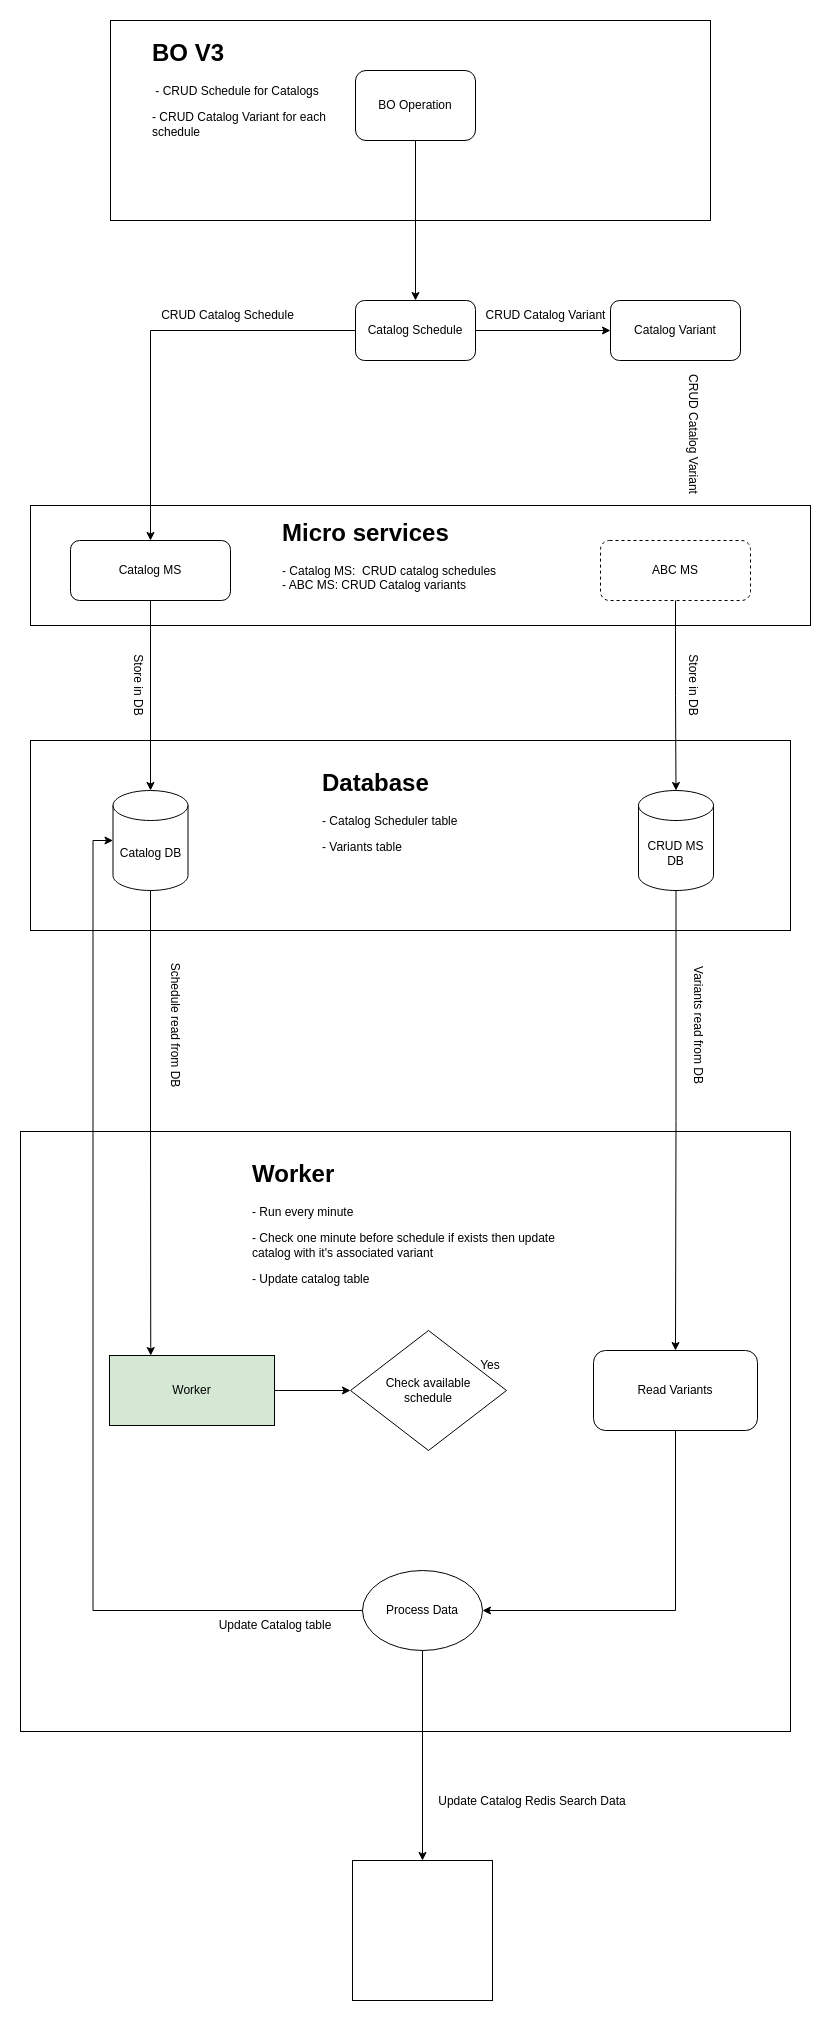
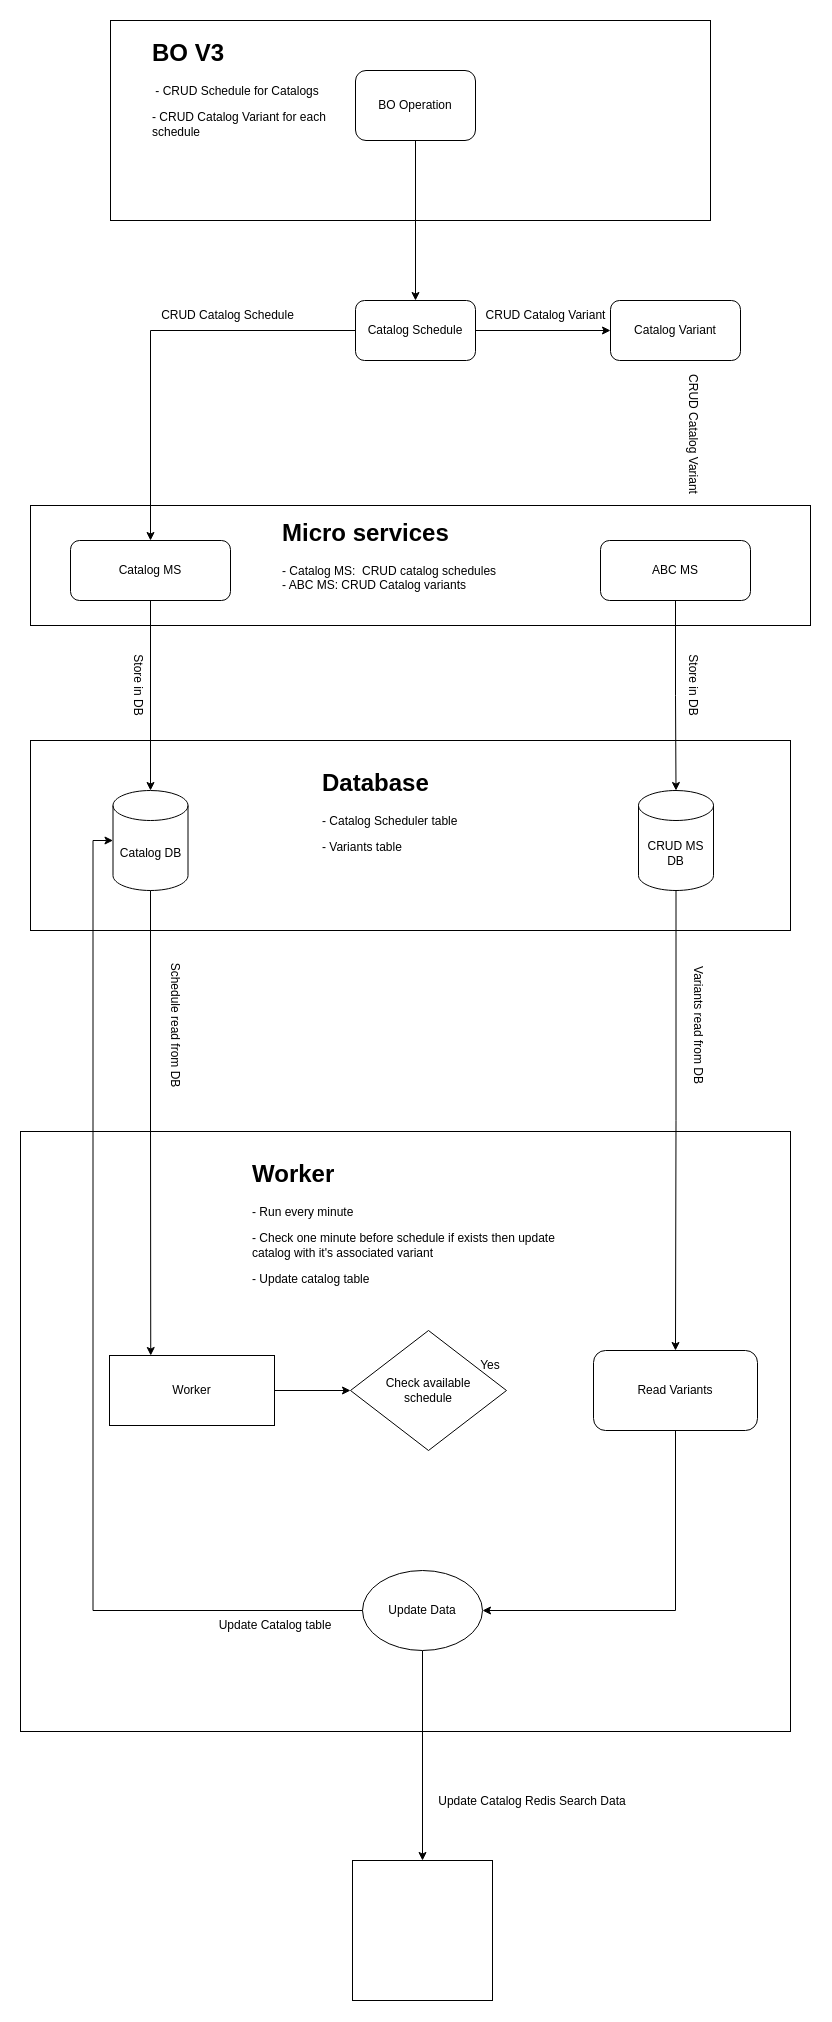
  <mxCell id="0" />
  <mxCell id="1" parent="0" />
  <mxCell id="2" value="" style="rounded=0;whiteSpace=wrap;html=1;" vertex="1" parent="1"><mxGeometry x="30" y="505" width="780" height="120" as="geometry" /></mxCell>
  <mxCell id="3" value="" style="whiteSpace=wrap;html=1;aspect=fixed;" vertex="1" parent="1"><mxGeometry x="352" y="1860" width="140" height="140" as="geometry" /></mxCell>
  <mxCell id="4" value="" style="rounded=0;whiteSpace=wrap;html=1;" vertex="1" parent="1"><mxGeometry x="30" y="740" width="760" height="190" as="geometry" /></mxCell>
  <mxCell id="5" value="" style="rounded=0;whiteSpace=wrap;html=1;" vertex="1" parent="1"><mxGeometry x="110" y="20" width="600" height="200" as="geometry" /></mxCell>
  <mxCell id="6" value="&lt;h1 style=&quot;margin-top: 0px;&quot;&gt;BO V3&lt;/h1&gt;&lt;p&gt;&amp;nbsp;- CRUD Schedule for Catalogs&lt;/p&gt;&lt;p&gt;- CRUD Catalog Variant for each schedule&lt;/p&gt;" style="text;html=1;whiteSpace=wrap;overflow=hidden;rounded=0;" vertex="1" parent="1"><mxGeometry x="150" y="32" width="180" height="120" as="geometry" /></mxCell>
  <mxCell id="7" style="edgeStyle=orthogonalEdgeStyle;rounded=0;orthogonalLoop=1;jettySize=auto;html=1;exitX=0;exitY=0.5;exitDx=0;exitDy=0;entryX=0.5;entryY=0;entryDx=0;entryDy=0;" edge="1" parent="1" source="9" target="11"><mxGeometry relative="1" as="geometry" /></mxCell>
  <mxCell id="8" style="edgeStyle=orthogonalEdgeStyle;rounded=0;orthogonalLoop=1;jettySize=auto;html=1;exitX=1;exitY=0.5;exitDx=0;exitDy=0;" edge="1" parent="1" source="9" target="10"><mxGeometry relative="1" as="geometry" /></mxCell>
  <mxCell id="9" value="Catalog Schedule" style="rounded=1;whiteSpace=wrap;html=1;" vertex="1" parent="1"><mxGeometry x="355" y="300" width="120" height="60" as="geometry" /></mxCell>
  <mxCell id="10" value="Catalog Variant" style="rounded=1;whiteSpace=wrap;html=1;" vertex="1" parent="1"><mxGeometry x="610" y="300" width="130" height="60" as="geometry" /></mxCell>
  <mxCell id="11" value="Catalog MS" style="rounded=1;whiteSpace=wrap;html=1;" vertex="1" parent="1"><mxGeometry x="70" y="540" width="160" height="60" as="geometry" /></mxCell>
- <mxCell id="12" value="ABC MS" style="rounded=1;whiteSpace=wrap;html=1;dashed=1;" vertex="1" parent="1"><mxGeometry x="600" y="540" width="150" height="60" as="geometry" /></mxCell>
+ <mxCell id="12" value="ABC MS" style="rounded=1;whiteSpace=wrap;html=1;" vertex="1" parent="1"><mxGeometry x="600" y="540" width="150" height="60" as="geometry" /></mxCell>
  <mxCell id="13" value="Catalog DB" style="shape=cylinder3;whiteSpace=wrap;html=1;boundedLbl=1;backgroundOutline=1;size=15;" vertex="1" parent="1"><mxGeometry x="112.5" y="790" width="75" height="100" as="geometry" /></mxCell>
  <mxCell id="14" value="CRUD MS DB" style="shape=cylinder3;whiteSpace=wrap;html=1;boundedLbl=1;backgroundOutline=1;size=15;" vertex="1" parent="1"><mxGeometry x="638" y="790" width="75" height="100" as="geometry" /></mxCell>
  <mxCell id="15" style="edgeStyle=orthogonalEdgeStyle;rounded=0;orthogonalLoop=1;jettySize=auto;html=1;exitX=0.5;exitY=1;exitDx=0;exitDy=0;entryX=0.5;entryY=0;entryDx=0;entryDy=0;entryPerimeter=0;" edge="1" parent="1" source="12" target="14"><mxGeometry relative="1" as="geometry" /></mxCell>
  <mxCell id="16" value="" style="rounded=0;whiteSpace=wrap;html=1;" vertex="1" parent="1"><mxGeometry x="20" y="1131" width="770" height="600" as="geometry" /></mxCell>
  <mxCell id="17" value="&lt;h1 style=&quot;margin-top: 0px;&quot;&gt;Worker&lt;/h1&gt;&lt;p&gt;- Run every minute&lt;/p&gt;&lt;p&gt;- Check one minute before schedule if exists then update catalog with it's associated variant&lt;/p&gt;&lt;p&gt;- Update catalog table&lt;/p&gt;&lt;p&gt;- Update catalog redis search&amp;nbsp;&lt;/p&gt;" style="text;html=1;whiteSpace=wrap;overflow=hidden;rounded=0;" vertex="1" parent="1"><mxGeometry x="250" y="1153" width="330" height="140" as="geometry" /></mxCell>
  <mxCell id="18" value="Check available&lt;div&gt;schedule&lt;/div&gt;" style="rhombus;whiteSpace=wrap;html=1;" vertex="1" parent="1"><mxGeometry x="350" y="1330" width="156" height="120" as="geometry" /></mxCell>
  <mxCell id="19" style="edgeStyle=orthogonalEdgeStyle;rounded=0;orthogonalLoop=1;jettySize=auto;html=1;exitX=1;exitY=0.5;exitDx=0;exitDy=0;" edge="1" parent="1" source="20" target="18"><mxGeometry relative="1" as="geometry" /></mxCell>
- <mxCell id="20" value="Worker" style="rounded=0;whiteSpace=wrap;html=1;fillColor=#d5e8d4;" vertex="1" parent="1"><mxGeometry x="109" y="1355" width="165" height="70" as="geometry" /></mxCell>
+ <mxCell id="20" value="Worker" style="rounded=0;whiteSpace=wrap;html=1;" vertex="1" parent="1"><mxGeometry x="109" y="1355" width="165" height="70" as="geometry" /></mxCell>
  <mxCell id="21" style="edgeStyle=orthogonalEdgeStyle;rounded=0;orthogonalLoop=1;jettySize=auto;html=1;exitX=0.5;exitY=1;exitDx=0;exitDy=0;entryX=1;entryY=0.5;entryDx=0;entryDy=0;" edge="1" parent="1" source="22" target="25"><mxGeometry relative="1" as="geometry" /></mxCell>
  <mxCell id="22" value="Read Variants" style="rounded=1;whiteSpace=wrap;html=1;" vertex="1" parent="1"><mxGeometry x="593" y="1350" width="164" height="80" as="geometry" /></mxCell>
  <mxCell id="23" value="Yes" style="text;html=1;align=center;verticalAlign=middle;whiteSpace=wrap;rounded=0;" vertex="1" parent="1"><mxGeometry x="460" y="1350" width="60" height="30" as="geometry" /></mxCell>
  <mxCell id="24" style="edgeStyle=orthogonalEdgeStyle;rounded=0;orthogonalLoop=1;jettySize=auto;html=1;exitX=0.5;exitY=1;exitDx=0;exitDy=0;entryX=0.5;entryY=0;entryDx=0;entryDy=0;" edge="1" parent="1" source="25" target="3"><mxGeometry relative="1" as="geometry" /></mxCell>
- <mxCell id="25" value="Process Data" style="ellipse;whiteSpace=wrap;html=1;" vertex="1" parent="1"><mxGeometry x="362" y="1570" width="120" height="80" as="geometry" /></mxCell>
+ <mxCell id="25" value="Update Data" style="ellipse;whiteSpace=wrap;html=1;" vertex="1" parent="1"><mxGeometry x="362" y="1570" width="120" height="80" as="geometry" /></mxCell>
  <mxCell id="26" value="Update Catalog table" style="text;html=1;align=center;verticalAlign=middle;whiteSpace=wrap;rounded=0;" vertex="1" parent="1"><mxGeometry x="210" y="1610" width="130" height="30" as="geometry" /></mxCell>
  <mxCell id="27" value="" style="shape=image;verticalLabelPosition=bottom;labelBackgroundColor=default;verticalAlign=top;aspect=fixed;imageAspect=0;image=https://cdn4.iconfinder.com/data/icons/redis-2/1451/Untitled-2-512.png;" vertex="1" parent="1"><mxGeometry x="362" y="1869" width="120" height="120" as="geometry" /></mxCell>
  <mxCell id="28" value="Update Catalog Redis Search Data" style="text;html=1;align=center;verticalAlign=middle;whiteSpace=wrap;rounded=0;rotation=0;" vertex="1" parent="1"><mxGeometry x="430" y="1795.5" width="204" height="10" as="geometry" /></mxCell>
  <mxCell id="29" value="&lt;h1 style=&quot;margin-top: 0px;&quot;&gt;Database&lt;/h1&gt;&lt;p&gt;- Catalog Scheduler table&lt;/p&gt;&lt;p&gt;- Variants table&lt;/p&gt;" style="text;html=1;whiteSpace=wrap;overflow=hidden;rounded=0;" vertex="1" parent="1"><mxGeometry x="320" y="762" width="180" height="120" as="geometry" /></mxCell>
  <mxCell id="30" style="edgeStyle=orthogonalEdgeStyle;rounded=0;orthogonalLoop=1;jettySize=auto;html=1;exitX=0.5;exitY=1;exitDx=0;exitDy=0;" edge="1" parent="1" source="31" target="9"><mxGeometry relative="1" as="geometry" /></mxCell>
  <mxCell id="31" value="BO Operation" style="rounded=1;whiteSpace=wrap;html=1;" vertex="1" parent="1"><mxGeometry x="355" y="70" width="120" height="70" as="geometry" /></mxCell>
  <mxCell id="32" style="edgeStyle=orthogonalEdgeStyle;rounded=0;orthogonalLoop=1;jettySize=auto;html=1;exitX=0.5;exitY=1;exitDx=0;exitDy=0;entryX=0.5;entryY=0;entryDx=0;entryDy=0;entryPerimeter=0;" edge="1" parent="1" source="11" target="13"><mxGeometry relative="1" as="geometry" /></mxCell>
  <mxCell id="33" value="CRUD Catalog Schedule" style="text;html=1;align=center;verticalAlign=middle;whiteSpace=wrap;rounded=0;" vertex="1" parent="1"><mxGeometry x="155" y="300" width="145" height="30" as="geometry" /></mxCell>
  <mxCell id="34" value="CRUD Catalog Variant" style="text;html=1;align=center;verticalAlign=middle;whiteSpace=wrap;rounded=0;" vertex="1" parent="1"><mxGeometry x="473" y="300" width="145" height="30" as="geometry" /></mxCell>
  <mxCell id="35" value="CRUD Catalog Variant" style="text;html=1;align=center;verticalAlign=middle;whiteSpace=wrap;rounded=0;rotation=90;" vertex="1" parent="1"><mxGeometry x="620" y="419" width="145" height="30" as="geometry" /></mxCell>
  <mxCell id="36" value="Store in DB" style="text;html=1;align=center;verticalAlign=middle;whiteSpace=wrap;rounded=0;rotation=90;" vertex="1" parent="1"><mxGeometry x="95" y="670" width="85" height="30" as="geometry" /></mxCell>
  <mxCell id="37" value="Store in DB" style="text;html=1;align=center;verticalAlign=middle;whiteSpace=wrap;rounded=0;rotation=90;" vertex="1" parent="1"><mxGeometry x="650" y="670" width="85" height="30" as="geometry" /></mxCell>
  <mxCell id="38" value="Schedule read from DB" style="text;html=1;align=center;verticalAlign=middle;whiteSpace=wrap;rounded=0;rotation=90;" vertex="1" parent="1"><mxGeometry x="95" y="1010" width="160" height="30" as="geometry" /></mxCell>
  <mxCell id="39" value="Variants read from DB" style="text;html=1;align=center;verticalAlign=middle;whiteSpace=wrap;rounded=0;rotation=90;" vertex="1" parent="1"><mxGeometry x="618" y="1010" width="160" height="30" as="geometry" /></mxCell>
  <mxCell id="40" value="&lt;h1 style=&quot;margin-top: 0px;&quot;&gt;Micro services&lt;/h1&gt;&lt;div&gt;- Catalog MS:&amp;nbsp; CRUD catalog schedules&lt;/div&gt;&lt;div&gt;- ABC MS: CRUD Catalog variants&lt;/div&gt;" style="text;html=1;whiteSpace=wrap;overflow=hidden;rounded=0;" vertex="1" parent="1"><mxGeometry x="280" y="512" width="225" height="120" as="geometry" /></mxCell>
  <mxCell id="41" style="edgeStyle=orthogonalEdgeStyle;rounded=0;orthogonalLoop=1;jettySize=auto;html=1;exitX=0.5;exitY=1;exitDx=0;exitDy=0;exitPerimeter=0;entryX=0.5;entryY=0;entryDx=0;entryDy=0;" edge="1" parent="1" source="14" target="22"><mxGeometry relative="1" as="geometry" /></mxCell>
  <mxCell id="42" style="edgeStyle=orthogonalEdgeStyle;rounded=0;orthogonalLoop=1;jettySize=auto;html=1;exitX=0;exitY=0.5;exitDx=0;exitDy=0;entryX=0;entryY=0.5;entryDx=0;entryDy=0;entryPerimeter=0;" edge="1" parent="1" source="25" target="13"><mxGeometry relative="1" as="geometry" /></mxCell>
  <mxCell id="43" style="edgeStyle=orthogonalEdgeStyle;rounded=0;orthogonalLoop=1;jettySize=auto;html=1;exitX=0.5;exitY=1;exitDx=0;exitDy=0;exitPerimeter=0;entryX=0.25;entryY=0;entryDx=0;entryDy=0;" edge="1" parent="1" source="13" target="20"><mxGeometry relative="1" as="geometry" /></mxCell>
